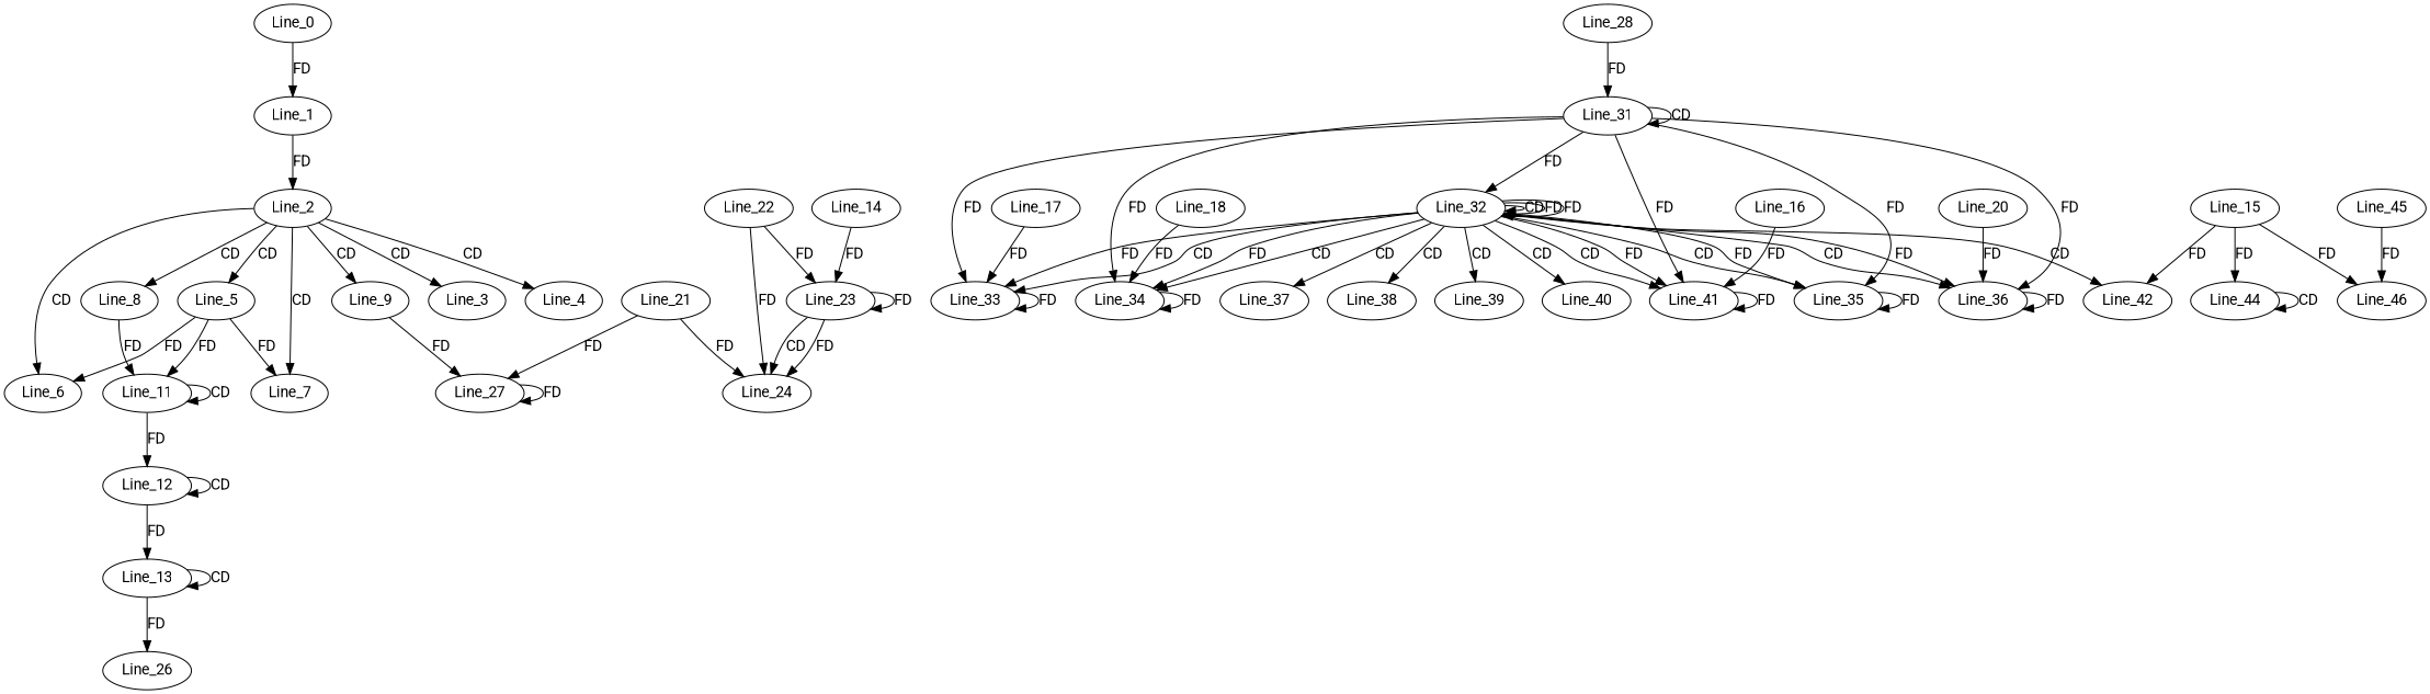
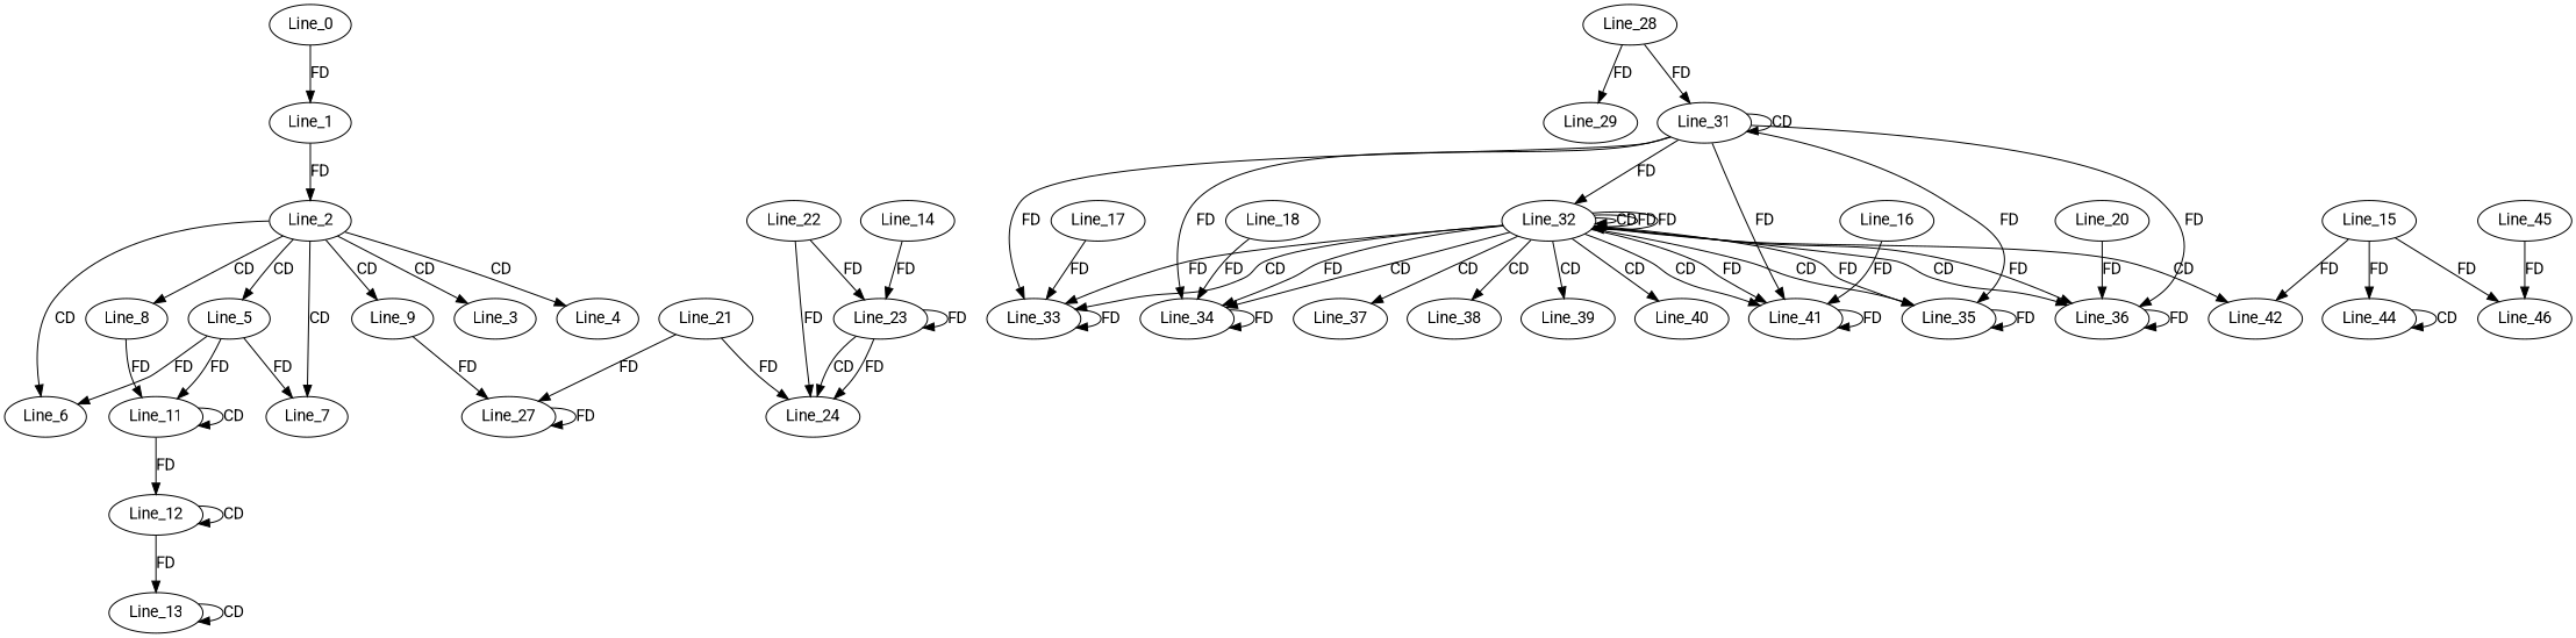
  digraph {
    fontname=Roboto
    node [fontname=Roboto]
    edge [fontname=Roboto]
    Line_0
    Line_1
    Line_2
    Line_3
    Line_4
    Line_5
    Line_6
    Line_7
    Line_8
    Line_9
    Line_11
    Line_27
    Line_12
    Line_13
-   Line_26
    Line_23
    Line_24
    Line_22
    Line_14
    Line_21
    Line_28
+   Line_29
    Line_31
    Line_32
    Line_33
    Line_34
    Line_35
    Line_36
    Line_41
    Line_37
    Line_38
    Line_39
    Line_40
    Line_42
    Line_17
    Line_18
    Line_20
    Line_16
    Line_15
    Line_44
    Line_46
    Line_45
    Line_0 -> Line_1 [label=FD]
    Line_1 -> Line_2 [label=FD]
    Line_2 -> Line_3 [label=CD]
    Line_2 -> Line_4 [label=CD]
    Line_2 -> Line_5 [label=CD]
    Line_2 -> Line_6 [label=CD]
    Line_2 -> Line_7 [label=CD]
    Line_2 -> Line_8 [label=CD]
    Line_2 -> Line_9 [label=CD]
    Line_5 -> Line_6 [label=FD]
    Line_5 -> Line_7 [label=FD]
    Line_5 -> Line_11 [label=FD]
    Line_8 -> Line_11 [label=FD]
    Line_9 -> Line_27 [label=FD]
    Line_11 -> Line_11 [label=CD]
    Line_11 -> Line_12 [label=FD]
    Line_27 -> Line_27 [label=FD]
    Line_12 -> Line_12 [label=CD]
    Line_12 -> Line_13 [label=FD]
    Line_13 -> Line_13 [label=CD]
-   Line_13 -> Line_26 [label=FD]
    Line_23 -> Line_23 [label=FD]
    Line_23 -> Line_24 [label=CD]
    Line_23 -> Line_24 [label=FD]
    Line_22 -> Line_23 [label=FD]
    Line_22 -> Line_24 [label=FD]
    Line_14 -> Line_23 [label=FD]
    Line_21 -> Line_27 [label=FD]
    Line_21 -> Line_24 [label=FD]
+   Line_28 -> Line_29 [label=FD]
    Line_28 -> Line_31 [label=FD]
    Line_31 -> Line_31 [label=CD]
    Line_31 -> Line_32 [label=FD]
    Line_31 -> Line_33 [label=FD]
    Line_31 -> Line_34 [label=FD]
    Line_31 -> Line_35 [label=FD]
    Line_31 -> Line_36 [label=FD]
    Line_31 -> Line_41 [label=FD]
    Line_32 -> Line_32 [label=CD]
    Line_32 -> Line_32 [label=FD]
    Line_32 -> Line_32 [label=FD]
    Line_32 -> Line_33 [label=CD]
    Line_32 -> Line_33 [label=FD]
    Line_32 -> Line_34 [label=CD]
    Line_32 -> Line_34 [label=FD]
    Line_32 -> Line_35 [label=CD]
    Line_32 -> Line_35 [label=FD]
    Line_32 -> Line_36 [label=CD]
    Line_32 -> Line_36 [label=FD]
    Line_32 -> Line_41 [label=CD]
    Line_32 -> Line_41 [label=FD]
    Line_32 -> Line_37 [label=CD]
    Line_32 -> Line_38 [label=CD]
    Line_32 -> Line_39 [label=CD]
    Line_32 -> Line_40 [label=CD]
    Line_32 -> Line_42 [label=CD]
    Line_33 -> Line_33 [label=FD]
    Line_34 -> Line_34 [label=FD]
    Line_35 -> Line_35 [label=FD]
    Line_36 -> Line_36 [label=FD]
    Line_41 -> Line_41 [label=FD]
    Line_17 -> Line_33 [label=FD]
    Line_18 -> Line_34 [label=FD]
    Line_20 -> Line_36 [label=FD]
    Line_16 -> Line_41 [label=FD]
    Line_15 -> Line_42 [label=FD]
    Line_15 -> Line_44 [label=FD]
    Line_15 -> Line_46 [label=FD]
    Line_44 -> Line_44 [label=CD]
    Line_45 -> Line_46 [label=FD]
  }
